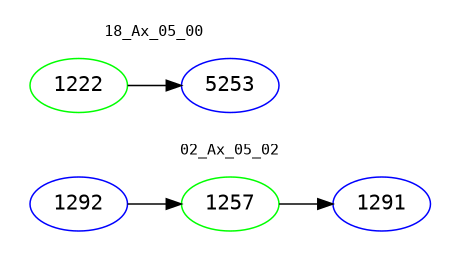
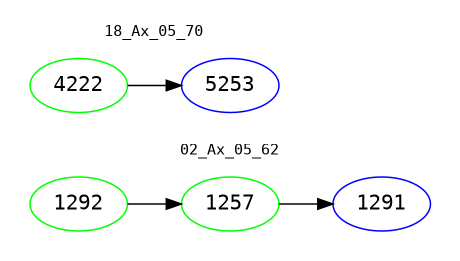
  digraph {
    fontname="DejaVu Sans Mono"
    rankdir=LR
    node [color=green fontname="DejaVu Sans Mono"]
    edge [color=black fontname="DejaVu Sans Mono"]
-   n1 [color=blue label=1292]
+   n1 [label=1292]
    n2 [label=1257]
    n3 [color=blue label=1291]
-   n4 [label=1222]
+   n4 [label=4222]
    n5 [color=blue label=5253]
    subgraph cluster_1 {
      color=white
      fontsize=10
-     label="02_Ax_05_02"
+     label="02_Ax_05_62"
      n1
      n2
      n3
    }
    subgraph cluster_2 {
      color=white
      fontsize=10
-     label="18_Ax_05_00"
+     label="18_Ax_05_70"
      n4
      n5
    }
    n1 -> n2
    n2 -> n3
    n4 -> n5
  }
